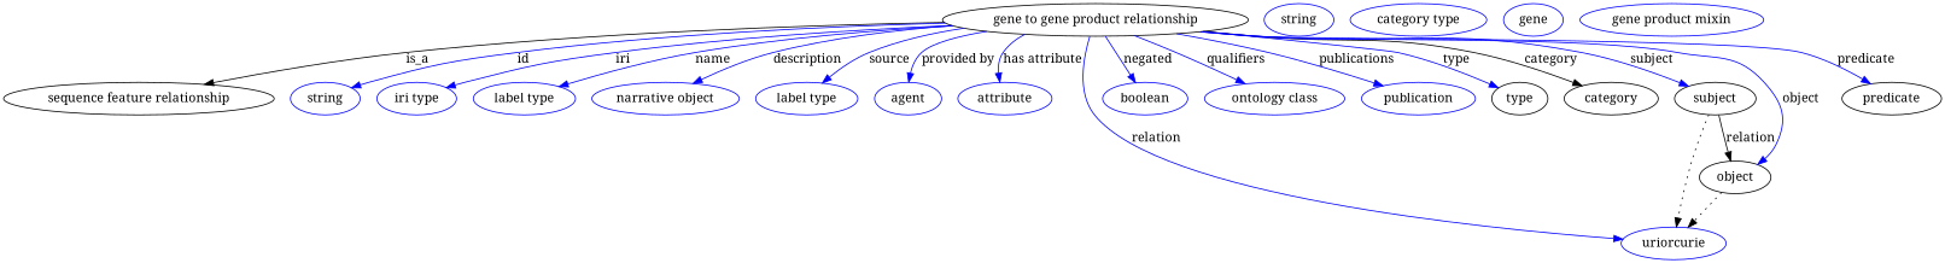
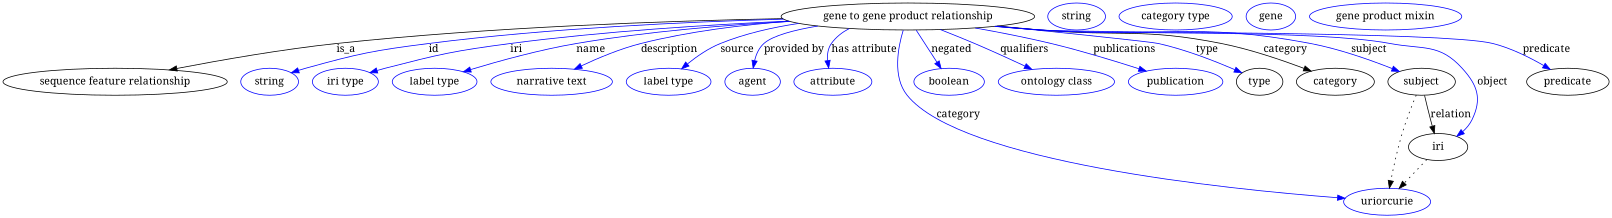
  digraph {
    fontname="Noto Serif"
    node [fontname="Noto Serif" color=blue]
    edge [fontname="Noto Serif" color=blue style=solid]
    n1 [height=0.5 label="gene to gene product relationship" width=4.694 color=""]
    "sequence feature relationship" [height=0.5 width=4.1524 color=""]
    n3 [height=0.5 label=string width=1.0652]
    n4 [height=0.5 label="iri type" width=1.2277]
    n5 [height=0.5 label="label type" width=1.5707]
-   n6 [height=0.5 label="narrative object" width=2.0943]
+   n6 [height=0.5 label="narrative text" width=2.0943]
    n7 [height=0.5 label="label type" width=1.5707]
    n8 [height=0.5 label=agent width=1.0291]
    n9 [height=0.5 label=attribute width=1.4443]
    n10 [height=0.5 label=uriorcurie width=1.6068]
    n11 [height=0.5 label=boolean width=1.2999]
    n12 [height=0.5 label="ontology class" width=2.1484]
    n13 [height=0.5 label=publication width=1.7512]
    type [height=0.5 width=0.86659 color=""]
    category [height=0.5 width=1.4443 color=""]
    subject [height=0.5 width=1.2457 color=""]
-   object [height=0.5 width=1.1013 color=""]
+   object [height=0.5 width=1.1013 label=iri color=""]
    predicate [height=0.5 width=1.5346 color=""]
    n19 [height=0.5 label=string width=1.0652]
    n20 [height=0.5 label="category type" width=2.0943]
    n21 [height=0.5 label=gene width=0.92075]
    n22 [height=0.5 label="gene product mixin" width=2.8164]
    n1 -> "sequence feature relationship" [label=is_a color="" style=""]
    n1 -> n3 [label=id]
    n1 -> n4 [label=iri]
    n1 -> n5 [label=name]
    n1 -> n6 [label=description]
    n1 -> n7 [label=source]
    n1 -> n8 [label="provided by"]
    n1 -> n9 [label="has attribute"]
-   n1 -> n10 [label=relation]
+   n1 -> n10 [label=category]
    n1 -> n11 [label=negated]
    n1 -> n12 [label=qualifiers]
    n1 -> n13 [label=publications]
    n1 -> type [label=type]
    n1 -> category [color=black label=category]
    n1 -> subject [label=subject]
    n1 -> object [label=object]
    n1 -> predicate [label=predicate]
    subject -> n10 [style=dotted color=""]
    subject -> object [label=relation color="" style=""]
    object -> n10 [style=dotted color=""]
  }
